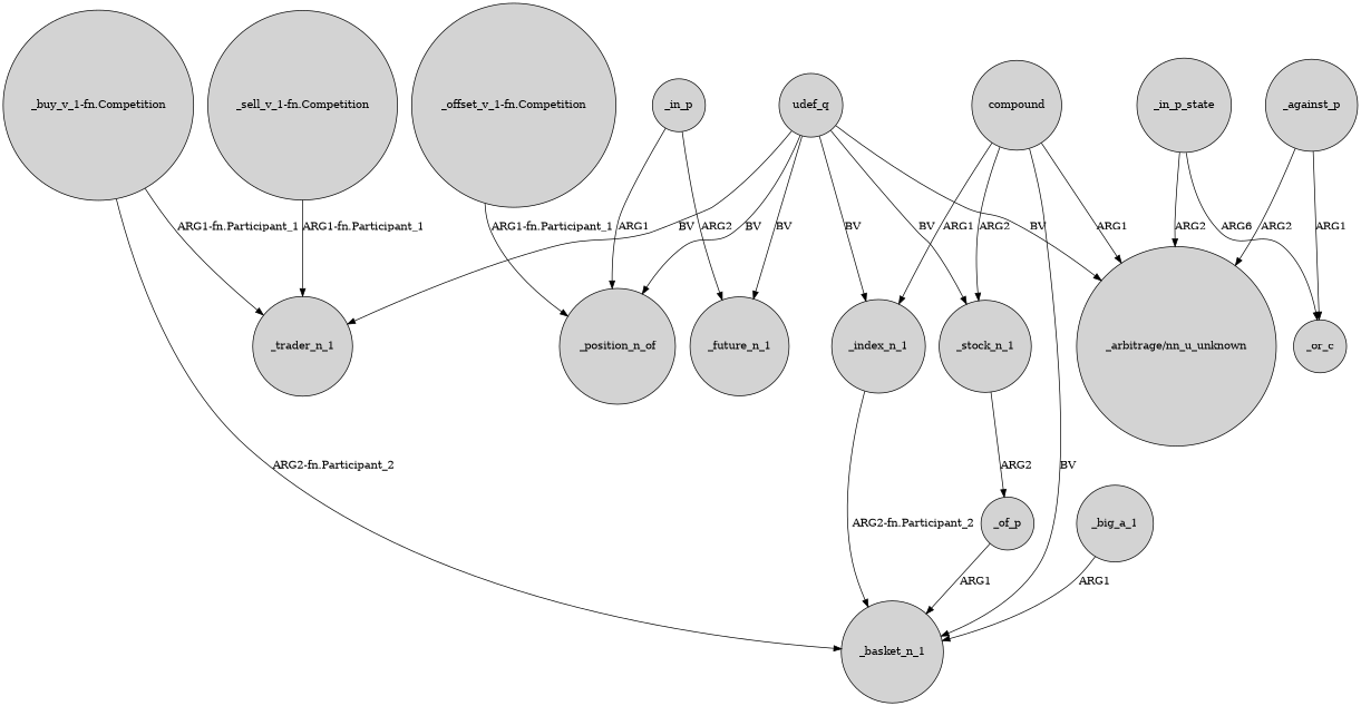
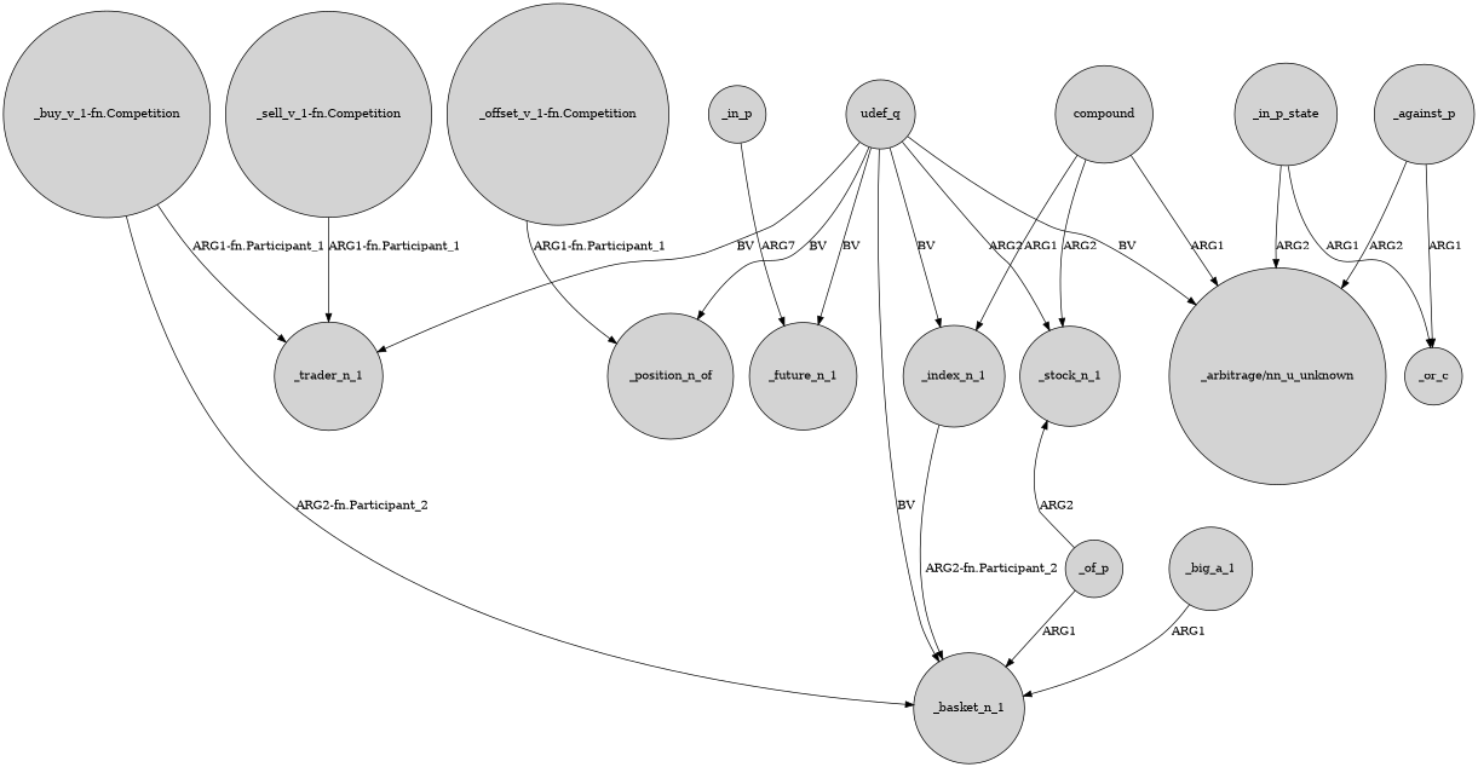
  digraph {
    node [shape=circle style=filled]
    "_offset_v_1-fn.Competition"
    _position_n_of
    "_sell_v_1-fn.Competition"
    _trader_n_1
    _in_p_state
    _or_c
    "_arbitrage/nn_u_unknown"
    udef_q
    _basket_n_1
    _index_n_1
    _future_n_1
    _stock_n_1
    _in_p
    compound
    _of_p
    _against_p
    "_buy_v_1-fn.Competition"
    _big_a_1
    "_offset_v_1-fn.Competition" -> _position_n_of [label="ARG1-fn.Participant_1"]
    "_sell_v_1-fn.Competition" -> _trader_n_1 [label="ARG1-fn.Participant_1"]
-   _in_p_state -> _or_c [label=ARG6]
+   _in_p_state -> _or_c [label=ARG1]
    _in_p_state -> "_arbitrage/nn_u_unknown" [label=ARG2]
    udef_q -> _position_n_of [label=BV]
    udef_q -> _trader_n_1 [label=BV]
    udef_q -> "_arbitrage/nn_u_unknown" [label=BV]
-   compound -> _basket_n_1 [label=BV]
+   udef_q -> _basket_n_1 [label=BV]
    udef_q -> _index_n_1 [label=BV]
    udef_q -> _future_n_1 [label=BV]
-   udef_q -> _stock_n_1 [label=BV]
+   udef_q -> _stock_n_1 [label=ARG2]
    _index_n_1 -> _basket_n_1 [label="ARG2-fn.Participant_2"]
-   _in_p -> _position_n_of [label=ARG1]
-   _in_p -> _future_n_1 [label=ARG2]
+   _in_p -> _future_n_1 [label=ARG7]
    compound -> "_arbitrage/nn_u_unknown" [label=ARG1]
    compound -> _index_n_1 [label=ARG1]
    compound -> _stock_n_1 [label=ARG2]
    _of_p -> _basket_n_1 [label=ARG1]
-   _stock_n_1 -> _of_p [label=ARG2]
+   _of_p -> _stock_n_1 [label=ARG2]
    _against_p -> _or_c [label=ARG1]
    _against_p -> "_arbitrage/nn_u_unknown" [label=ARG2]
    "_buy_v_1-fn.Competition" -> _trader_n_1 [label="ARG1-fn.Participant_1"]
    "_buy_v_1-fn.Competition" -> _basket_n_1 [label="ARG2-fn.Participant_2"]
    _big_a_1 -> _basket_n_1 [label=ARG1]
  }
